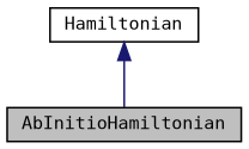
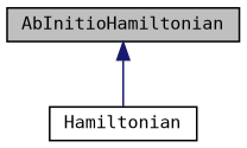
  digraph {
    fontname="DejaVu Sans Mono"
    node [color=black fontname="DejaVu Sans Mono" fontsize=10 shape=record style=filled]
    n1 [fillcolor=grey75 fontcolor=black height=0.2 label=AbInitioHamiltonian width=0.4]
    n2 [fillcolor=white height=0.2 label=Hamiltonian width=0.4]
-   n2 -> n1 [color=midnightblue dir=back fontname="DejaVu Sans Mono" fontsize=10 labelfontname=Helvetica labelfontsize=10 style=solid]
+   n1 -> n2 [color=midnightblue dir=back fontname="DejaVu Sans Mono" fontsize=10 labelfontname=Helvetica labelfontsize=10 style=solid]
  }
